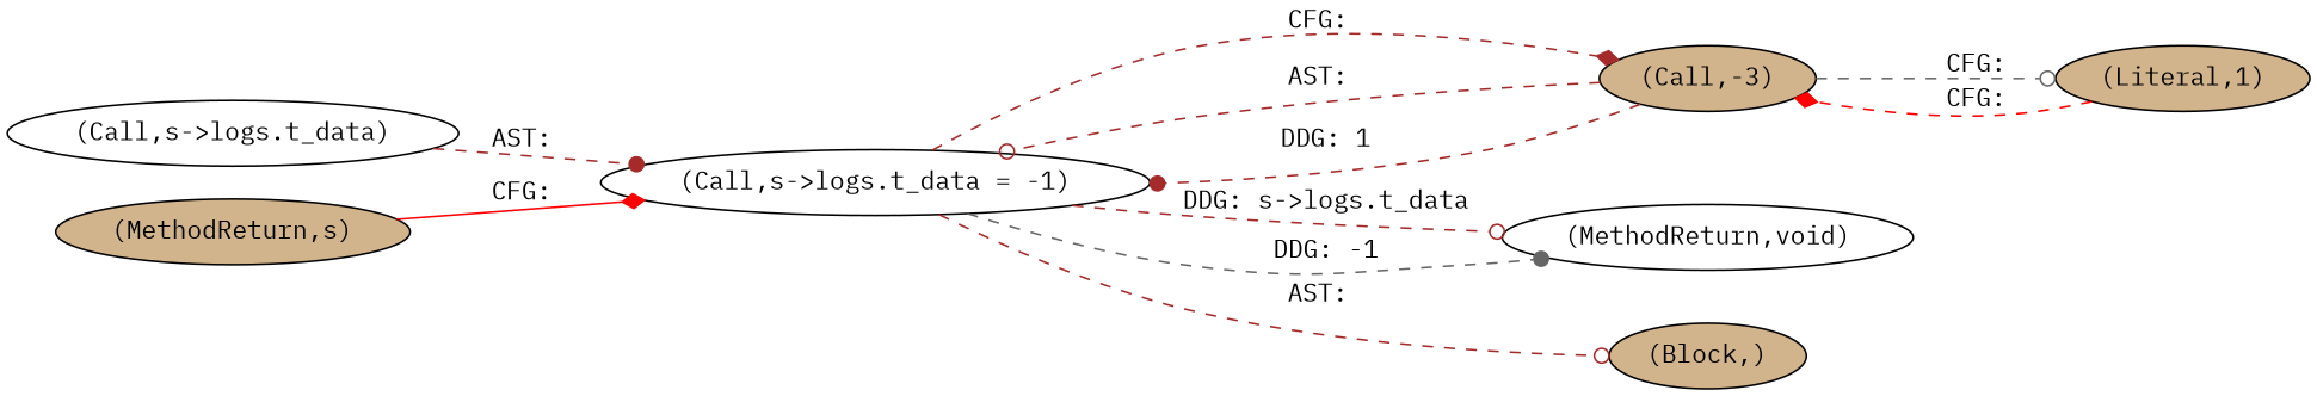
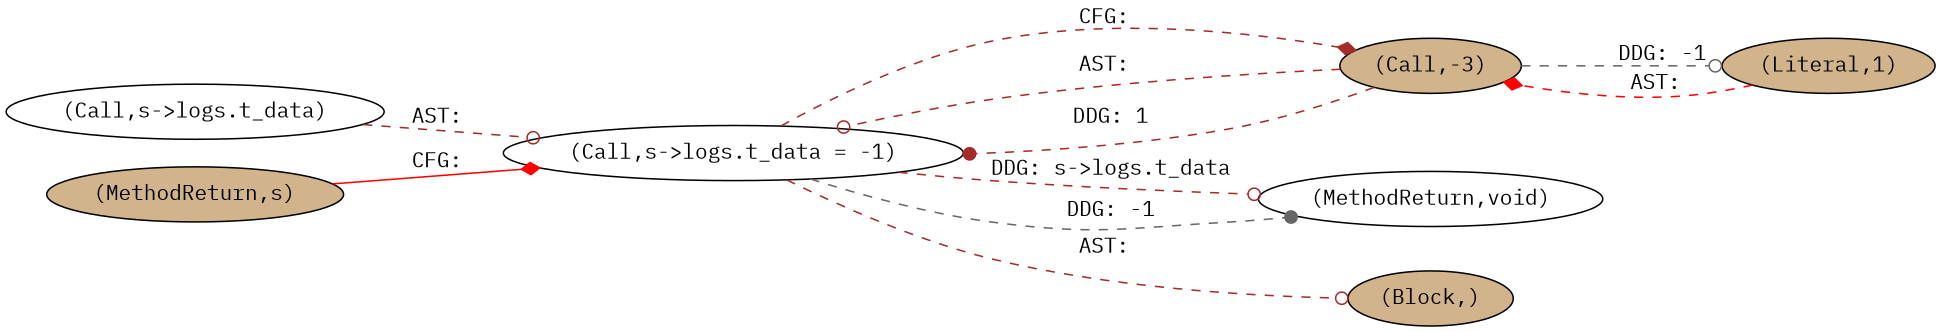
  digraph {
    fontname="IBM Plex Mono"
    rankdir=LR
    node [fillcolor=tan fontname="IBM Plex Mono" style=filled]
    edge [arrowhead=odot color=brown fontname="IBM Plex Mono" style=dashed]
    n1 [fillcolor=white label="(Call,s->logs.t_data = -1)"]
    n2 [label="(Call,-3)"]
    n3 [fillcolor=white label="(MethodReturn,void)"]
    n4 [label="(Block,)"]
    n5 [label="(Literal,1)"]
    n6 [fillcolor=white label="(Call,s->logs.t_data)"]
    n7 [label="(MethodReturn,s)"]
    n1 -> n2 [arrowhead=diamond label="CFG: "]
    n1 -> n3 [label="DDG: s->logs.t_data"]
    n1 -> n3 [arrowhead=dot color=gray40 label="DDG: -1"]
    n1 -> n4 [label="AST: "]
    n2 -> n1 [label="AST: "]
    n2 -> n1 [arrowhead=dot label="DDG: 1"]
-   n2 -> n5 [color=gray40 label="CFG: "]
-   n5 -> n2 [arrowhead=diamond color=red label="CFG: "]
-   n6 -> n1 [arrowhead=dot label="AST: "]
+   n2 -> n5 [color=gray40 label="DDG: -1"]
+   n5 -> n2 [arrowhead=diamond color=red label="AST: "]
+   n6 -> n1 [label="AST: "]
    n7 -> n1 [arrowhead=diamond color=red label="CFG: " style=solid]
  }
